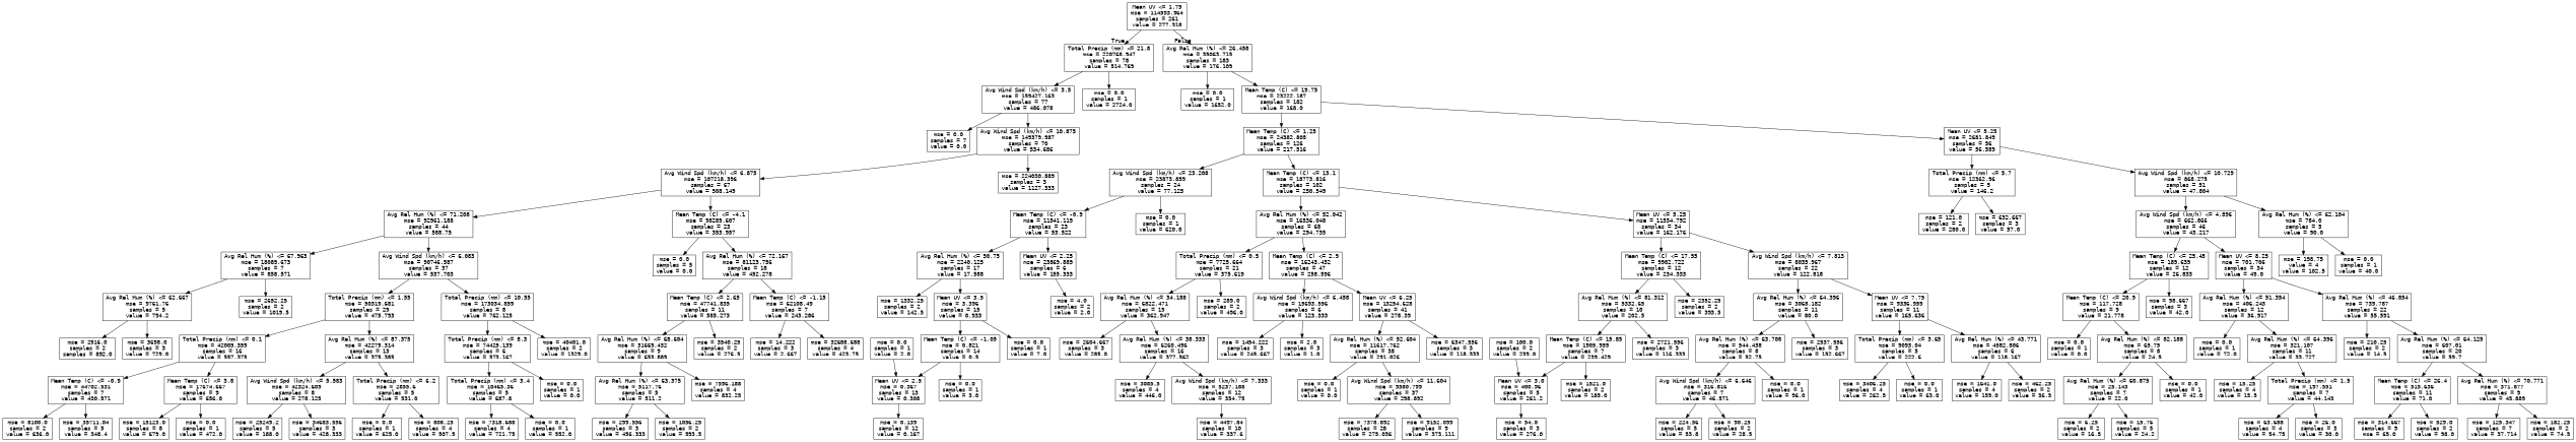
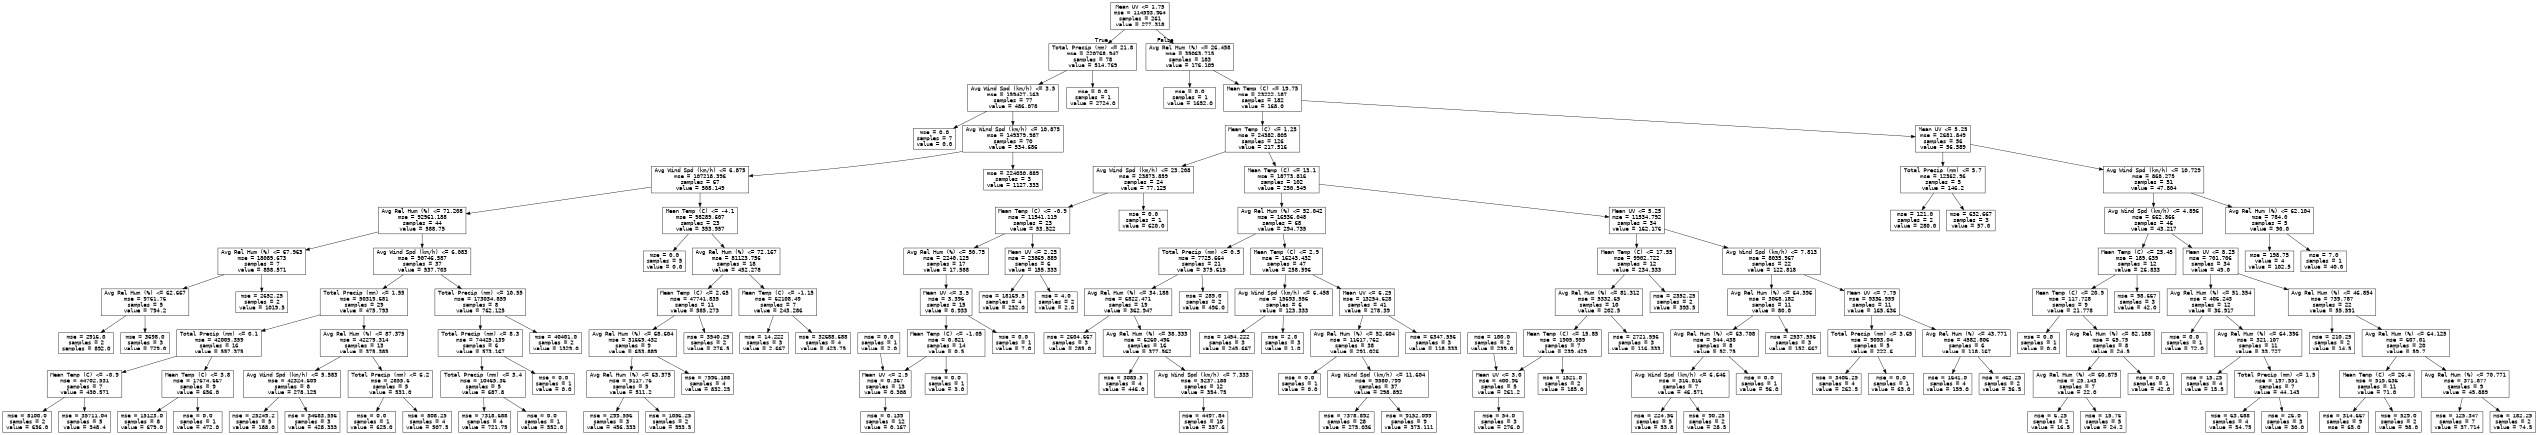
  digraph {
    fontname="DejaVu Sans Mono"
    node [fontname="DejaVu Sans Mono" shape=box]
    edge [fontname="DejaVu Sans Mono"]
    n1 [label="Mean UV <= 1.75\nmse = 114593.964\nsamples = 261\nvalue = 277.318"]
    n2 [label="Total Precip (mm) <= 21.8\nmse = 220768.947\nsamples = 78\nvalue = 514.769"]
    n3 [label="Avg Rel Hum (%) <= 26.458\nmse = 35063.715\nsamples = 183\nvalue = 176.109"]
    n4 [label="Avg Wind Spd (km/h) <= 3.5\nmse = 159427.163\nsamples = 77\nvalue = 486.078"]
    n5 [label="mse = 0.0\nsamples = 1\nvalue = 2724.0"]
    n6 [label="mse = 0.0\nsamples = 1\nvalue = 1652.0"]
    n7 [label="Mean Temp (C) <= 19.75\nmse = 23222.187\nsamples = 182\nvalue = 168.0"]
    n8 [label="mse = 0.0\nsamples = 7\nvalue = 0.0"]
    n9 [label="Avg Wind Spd (km/h) <= 10.875\nmse = 149379.987\nsamples = 70\nvalue = 534.686"]
    n10 [label="Avg Wind Spd (km/h) <= 6.875\nmse = 107218.396\nsamples = 67\nvalue = 508.149"]
    n11 [label="mse = 224030.889\nsamples = 3\nvalue = 1127.333"]
    n12 [label="Avg Rel Hum (%) <= 71.208\nmse = 92961.188\nsamples = 44\nvalue = 588.75"]
    n13 [label="Mean Temp (C) <= -4.1\nmse = 98289.607\nsamples = 23\nvalue = 353.957"]
    n14 [label="Avg Rel Hum (%) <= 67.963\nmse = 18089.673\nsamples = 7\nvalue = 858.571"]
    n15 [label="Avg Wind Spd (km/h) <= 6.083\nmse = 90746.587\nsamples = 37\nvalue = 537.703"]
    n16 [label="mse = 0.0\nsamples = 5\nvalue = 0.0"]
    n17 [label="Avg Rel Hum (%) <= 72.167\nmse = 81123.756\nsamples = 18\nvalue = 452.278"]
    n18 [label="Avg Rel Hum (%) <= 62.667\nmse = 9761.76\nsamples = 5\nvalue = 794.2"]
    n19 [label="mse = 2652.25\nsamples = 2\nvalue = 1019.5"]
    n20 [label="Total Precip (mm) <= 1.55\nmse = 50319.681\nsamples = 29\nvalue = 475.793"]
    n21 [label="Total Precip (mm) <= 10.55\nmse = 173034.859\nsamples = 8\nvalue = 762.125"]
    n22 [label="mse = 2916.0\nsamples = 2\nsamples = 892.0"]
    n23 [label="mse = 3698.0\nsamples = 3\nvalue = 729.0"]
    n24 [label="Total Precip (mm) <= 0.1\nmse = 42005.359\nsamples = 16\nvalue = 557.375"]
    n25 [label="Avg Rel Hum (%) <= 87.375\nmse = 42279.314\nsamples = 13\nvalue = 375.385"]
    n26 [label="Total Precip (mm) <= 8.3\nmse = 74425.139\nsamples = 6\nvalue = 573.167"]
    n27 [label="mse = 40401.0\nsamples = 2\nvalue = 1329.0"]
    n28 [label="Mean Temp (C) <= -0.9\nmse = 44702.531\nsamples = 7\nvalue = 430.571"]
    n29 [label="Mean Temp (C) <= 3.8\nmse = 17674.667\nsamples = 9\nvalue = 656.0"]
    n30 [label="Avg Wind Spd (km/h) <= 5.583\nmse = 42324.609\nsamples = 8\nvalue = 278.125"]
    n31 [label="Total Precip (mm) <= 6.2\nmse = 2855.6\nsamples = 5\nvalue = 531.0"]
    n32 [label="mse = 8100.0\nsamples = 2\nvalue = 636.0"]
    n33 [label="mse = 35711.04\nsamples = 5\nvalue = 348.4"]
    n34 [label="mse = 15123.0\nsamples = 8\nvalue = 679.0"]
    n35 [label="mse = 0.0\nsamples = 1\nvalue = 472.0"]
    n36 [label="mse = 25249.2\nsamples = 5\nvalue = 188.0"]
    n37 [label="mse = 34683.556\nsamples = 3\nvalue = 428.333"]
    n38 [label="mse = 0.0\nsamples = 1\nvalue = 625.0"]
    n39 [label="mse = 808.25\nsamples = 4\nvalue = 507.5"]
    n40 [label="Total Precip (mm) <= 3.4\nmse = 10465.36\nsamples = 5\nvalue = 687.8"]
    n41 [label="mse = 0.0\nsamples = 1\nvalue = 0.0"]
    n42 [label="mse = 7318.688\nsamples = 4\nvalue = 721.75"]
    n43 [label="mse = 0.0\nsamples = 1\nvalue = 552.0"]
    n44 [label="Mean Temp (C) <= 2.65\nmse = 47741.835\nsamples = 11\nvalue = 585.273"]
    n45 [label="Mean Temp (C) <= -1.15\nmse = 62108.49\nsamples = 7\nvalue = 243.286"]
    n46 [label="Avg Rel Hum (%) <= 68.604\nmse = 31669.432\nsamples = 9\nvalue = 653.889"]
    n47 [label="mse = 3540.25\nsamples = 2\nvalue = 276.5"]
    n48 [label="mse = 14.222\nsamples = 3\nvalue = 2.667"]
    n49 [label="mse = 32688.688\nsamples = 4\nvalue = 423.75"]
    n50 [label="Avg Rel Hum (%) <= 63.375\nmse = 5117.76\nsamples = 5\nvalue = 511.2"]
    n51 [label="mse = 7596.188\nsamples = 4\nvalue = 832.25"]
    n52 [label="mse = 299.556\nsamples = 3\nvalue = 456.333"]
    n53 [label="mse = 1056.25\nsamples = 2\nvalue = 593.5"]
    n54 [label="Mean Temp (C) <= 1.25\nmse = 24382.805\nsamples = 126\nvalue = 217.516"]
    n55 [label="Mean UV <= 5.25\nmse = 2681.849\nsamples = 56\nvalue = 56.589"]
    n56 [label="Avg Wind Spd (km/h) <= 23.208\nmse = 23873.859\nsamples = 24\nvalue = 77.125"]
    n57 [label="Mean Temp (C) <= 13.1\nmse = 18773.816\nsamples = 102\nvalue = 250.549"]
    n58 [label="Total Precip (mm) <= 5.7\nmse = 12362.96\nsamples = 5\nvalue = 146.2"]
    n59 [label="Avg Wind Spd (km/h) <= 10.729\nmse = 868.275\nsamples = 51\nvalue = 47.804"]
    n60 [label="Mean Temp (C) <= -0.9\nmse = 11541.119\nsamples = 23\nvalue = 53.522"]
    n61 [label="mse = 0.0\nsamples = 1\nvalue = 620.0"]
    n62 [label="Avg Rel Hum (%) <= 52.042\nmse = 16536.048\nsamples = 68\nvalue = 294.735"]
    n63 [label="Mean UV <= 5.25\nmse = 11534.792\nsamples = 34\nvalue = 162.176"]
    n64 [label="Avg Rel Hum (%) <= 50.75\nmse = 2240.125\nsamples = 17\nvalue = 17.588"]
    n65 [label="Mean UV <= 2.25\nmse = 23869.889\nsamples = 6\nvalue = 155.333"]
-   n66 [label="mse = 1332.25\nsamples = 2\nvalue = 142.5"]
    n67 [label="Mean UV <= 3.5\nmse = 3.396\nsamples = 15\nvalue = 0.933"]
+   n68 [label="mse = 18169.5\nsamples = 4\nvalue = 232.0"]
    n69 [label="mse = 4.0\nsamples = 2\nvalue = 2.0"]
    n70 [label="Mean Temp (C) <= -1.05\nmse = 0.821\nsamples = 14\nvalue = 0.5"]
    n71 [label="mse = 0.0\nsamples = 1\nvalue = 7.0"]
    n72 [label="Mean UV <= 2.5\nmse = 0.367\nsamples = 13\nvalue = 0.308"]
    n73 [label="mse = 0.0\nsamples = 1\nvalue = 3.0"]
    n74 [label="mse = 0.139\nsamples = 12\nvalue = 0.167"]
    n75 [label="mse = 0.0\nsamples = 1\nvalue = 2.0"]
    n76 [label="Total Precip (mm) <= 0.5\nmse = 7725.664\nsamples = 21\nvalue = 375.619"]
    n77 [label="Mean Temp (C) <= 2.9\nmse = 16243.432\nsamples = 47\nvalue = 258.596"]
    n78 [label="Mean Temp (C) <= 17.55\nmse = 9902.722\nsamples = 12\nvalue = 234.333"]
    n79 [label="Avg Wind Spd (km/h) <= 7.813\nmse = 8035.967\nsamples = 22\nvalue = 122.818"]
    n80 [label="Avg Rel Hum (%) <= 34.188\nmse = 6822.471\nsamples = 19\nvalue = 362.947"]
    n81 [label="mse = 289.0\nsamples = 2\nvalue = 496.0"]
    n82 [label="Avg Wind Spd (km/h) <= 6.458\nmse = 15693.556\nsamples = 6\nvalue = 123.333"]
    n83 [label="Mean UV <= 6.25\nmse = 13254.628\nsamples = 41\nvalue = 278.39"]
    n84 [label="mse = 2604.667\nsamples = 3\nvalue = 285.0"]
    n85 [label="Avg Rel Hum (%) <= 38.333\nmse = 6260.496\nsamples = 16\nvalue = 377.562"]
    n86 [label="mse = 3085.5\nsamples = 4\nvalue = 446.0"]
    n87 [label="Avg Wind Spd (km/h) <= 7.333\nmse = 5237.188\nsamples = 12\nvalue = 354.75"]
    n88 [label="mse = 4497.84\nsamples = 10\nvalue = 337.6"]
    n89 [label="mse = 1454.222\nsamples = 3\nvalue = 245.667"]
    n90 [label="mse = 2.0\nsamples = 3\nvalue = 1.0"]
    n91 [label="Avg Rel Hum (%) <= 52.604\nmse = 11617.762\nsamples = 38\nvalue = 291.026"]
    n92 [label="mse = 6347.556\nsamples = 3\nvalue = 118.333"]
    n93 [label="mse = 0.0\nsamples = 1\nvalue = 0.0"]
    n94 [label="Avg Wind Spd (km/h) <= 11.604\nmse = 9580.799\nsamples = 37\nvalue = 298.892"]
    n95 [label="mse = 7378.892\nsamples = 28\nvalue = 275.036"]
    n96 [label="mse = 9152.099\nsamples = 9\nvalue = 373.111"]
    n97 [label="Avg Rel Hum (%) <= 81.312\nmse = 5332.65\nsamples = 10\nvalue = 202.5"]
    n98 [label="mse = 2352.25\nsamples = 2\nvalue = 393.5"]
    n99 [label="Avg Rel Hum (%) <= 64.396\nmse = 3068.182\nsamples = 11\nvalue = 80.0"]
    n100 [label="Mean UV <= 7.75\nmse = 9336.959\nsamples = 11\nvalue = 165.636"]
    n101 [label="Mean Temp (C) <= 15.85\nmse = 1905.959\nsamples = 7\nvalue = 239.429"]
    n102 [label="mse = 2721.556\nsamples = 3\nvalue = 116.333"]
    n103 [label="Mean UV <= 3.0\nmse = 400.96\nsamples = 5\nvalue = 261.2"]
    n104 [label="mse = 1521.0\nsamples = 2\nvalue = 185.0"]
    n105 [label="mse = 54.0\nsamples = 3\nvalue = 276.0"]
    n106 [label="mse = 100.0\nsamples = 2\nvalue = 239.0"]
    n107 [label="Avg Rel Hum (%) <= 63.708\nmse = 544.438\nsamples = 8\nvalue = 52.75"]
    n108 [label="mse = 2537.556\nsamples = 3\nvalue = 152.667"]
    n109 [label="Total Precip (mm) <= 3.65\nmse = 9093.04\nsamples = 5\nvalue = 222.6"]
    n110 [label="Avg Rel Hum (%) <= 43.771\nmse = 4582.806\nsamples = 6\nvalue = 118.167"]
    n111 [label="Avg Wind Spd (km/h) <= 6.646\nmse = 316.816\nsamples = 7\nvalue = 46.571"]
    n112 [label="mse = 0.0\nsamples = 1\nvalue = 96.0"]
    n113 [label="mse = 224.56\nsamples = 5\nvalue = 53.8"]
    n114 [label="mse = 90.25\nsamples = 2\nvalue = 28.5"]
    n115 [label="mse = 3406.25\nsamples = 4\nvalue = 262.5"]
    n116 [label="mse = 0.0\nsamples = 1\nvalue = 63.0"]
    n117 [label="mse = 1641.0\nsamples = 4\nvalue = 159.0"]
    n118 [label="mse = 462.25\nsamples = 2\nvalue = 36.5"]
    n119 [label="mse = 121.0\nsamples = 2\nvalue = 280.0"]
    n120 [label="mse = 632.667\nsamples = 3\nvalue = 57.0"]
    n121 [label="Avg Wind Spd (km/h) <= 4.896\nmse = 662.866\nsamples = 46\nvalue = 43.217"]
    n122 [label="Avg Rel Hum (%) <= 62.104\nmse = 784.0\nsamples = 5\nvalue = 90.0"]
    n123 [label="Mean Temp (C) <= 25.45\nmse = 189.639\nsamples = 12\nvalue = 26.833"]
    n124 [label="Mean UV <= 8.25\nmse = 701.706\nsamples = 34\nvalue = 49.0"]
    n125 [label="mse = 198.75\nvalue = 4\nvalue = 102.5"]
-   n126 [label="mse = 0.0\nsamples = 1\nvalue = 40.0"]
+   n126 [label="mse = 7.0\nsamples = 1\nvalue = 40.0"]
    n127 [label="Mean Temp (C) <= 20.9\nmse = 117.728\nsamples = 9\nvalue = 21.778"]
    n128 [label="mse = 98.667\nsamples = 3\nvalue = 42.0"]
    n129 [label="Avg Rel Hum (%) <= 51.354\nmse = 406.243\nsamples = 12\nvalue = 36.917"]
    n130 [label="Avg Rel Hum (%) <= 46.854\nmse = 739.787\nsamples = 22\nvalue = 55.591"]
    n131 [label="mse = 0.0\nsamples = 1\nvalue = 0.0"]
    n132 [label="Avg Rel Hum (%) <= 82.188\nmse = 65.75\nsamples = 8\nvalue = 24.5"]
    n133 [label="Avg Rel Hum (%) <= 60.875\nmse = 25.143\nsamples = 7\nvalue = 22.0"]
    n134 [label="mse = 0.0\nsamples = 1\nvalue = 42.0"]
    n135 [label="mse = 6.25\nsamples = 2\nvalue = 16.5"]
    n136 [label="mse = 15.76\nsamples = 5\nvalue = 24.2"]
    n137 [label="mse = 0.0\nsamples = 1\nvalue = 72.0"]
    n138 [label="Avg Rel Hum (%) <= 64.396\nmse = 321.107\nsamples = 11\nvalue = 33.727"]
    n139 [label="mse = 210.25\nsamples = 2\nvalue = 14.5"]
    n140 [label="Avg Rel Hum (%) <= 64.125\nmse = 607.01\nsamples = 20\nvalue = 59.7"]
    n141 [label="mse = 15.25\nsamples = 4\nvalue = 15.5"]
    n142 [label="Total Precip (mm) <= 1.5\nmse = 197.551\nsamples = 7\nvalue = 44.143"]
    n143 [label="mse = 63.688\nsamples = 4\nvalue = 54.75"]
    n144 [label="mse = 26.0\nsamples = 3\nvalue = 30.0"]
    n145 [label="Mean Temp (C) <= 26.4\nmse = 515.636\nsamples = 11\nvalue = 71.0"]
    n146 [label="Avg Rel Hum (%) <= 70.771\nmse = 371.877\nsamples = 9\nvalue = 45.889"]
    n147 [label="mse = 314.667\nsamples = 9\nmse = 65.0"]
    n148 [label="mse = 529.0\nsamples = 2\nvalue = 98.0"]
    n149 [label="mse = 125.347\nsamples = 7\nvalue = 37.714"]
    n150 [label="mse = 182.25\nsamples = 2\nvalue = 74.5"]
    n1 -> n2 [headlabel=True labelangle=45 labeldistance=2.5]
    n1 -> n3 [headlabel=False labelangle=-45 labeldistance=2.5]
    n2 -> n4
    n2 -> n5
    n3 -> n6
    n3 -> n7
    n4 -> n8
    n4 -> n9
    n7 -> n54
    n7 -> n55
    n9 -> n10
    n9 -> n11
    n10 -> n12
    n10 -> n13
    n12 -> n14
    n12 -> n15
    n13 -> n16
    n13 -> n17
    n14 -> n18
    n14 -> n19
    n15 -> n20
    n15 -> n21
    n17 -> n44
    n17 -> n45
    n18 -> n22
    n18 -> n23
    n20 -> n24
    n20 -> n25
    n21 -> n26
    n21 -> n27
    n24 -> n28
    n24 -> n29
    n25 -> n30
    n25 -> n31
    n26 -> n40
    n26 -> n41
    n28 -> n32
    n28 -> n33
    n29 -> n34
    n29 -> n35
    n30 -> n36
    n30 -> n37
    n31 -> n38
    n31 -> n39
    n40 -> n42
    n40 -> n43
    n44 -> n46
    n44 -> n47
    n45 -> n48
    n45 -> n49
    n46 -> n50
    n46 -> n51
    n50 -> n52
    n50 -> n53
    n54 -> n56
    n54 -> n57
    n55 -> n58
    n55 -> n59
    n56 -> n60
    n56 -> n61
    n57 -> n62
    n57 -> n63
    n58 -> n119
    n58 -> n120
    n59 -> n121
    n59 -> n122
    n60 -> n64
    n60 -> n65
    n62 -> n76
    n62 -> n77
    n63 -> n78
    n63 -> n79
-   n64 -> n66
    n64 -> n67
+   n65 -> n68
    n65 -> n69
    n67 -> n70
    n67 -> n71
    n70 -> n72
    n70 -> n73
    n72 -> n74
    n75 -> n72
    n76 -> n80
    n76 -> n81
    n77 -> n82
    n77 -> n83
    n78 -> n97
    n78 -> n98
    n79 -> n99
    n79 -> n100
    n80 -> n84
    n80 -> n85
    n82 -> n89
    n82 -> n90
    n83 -> n91
    n83 -> n92
    n85 -> n86
    n85 -> n87
    n87 -> n88
    n91 -> n93
    n91 -> n94
    n94 -> n95
    n94 -> n96
    n97 -> n101
    n97 -> n102
    n99 -> n107
    n99 -> n108
    n100 -> n109
    n100 -> n110
    n101 -> n103
    n101 -> n104
    n103 -> n105
    n106 -> n103
    n107 -> n111
    n107 -> n112
    n109 -> n115
    n109 -> n116
    n110 -> n117
    n110 -> n118
    n111 -> n113
    n111 -> n114
    n121 -> n123
    n121 -> n124
    n122 -> n125
    n122 -> n126
    n123 -> n127
    n123 -> n128
    n124 -> n129
    n124 -> n130
    n127 -> n131
    n127 -> n132
    n129 -> n137
    n129 -> n138
    n130 -> n139
    n130 -> n140
    n132 -> n133
    n132 -> n134
    n133 -> n135
    n133 -> n136
    n138 -> n141
    n138 -> n142
    n140 -> n145
    n140 -> n146
    n142 -> n143
    n142 -> n144
    n145 -> n147
    n145 -> n148
    n146 -> n149
    n146 -> n150
  }
